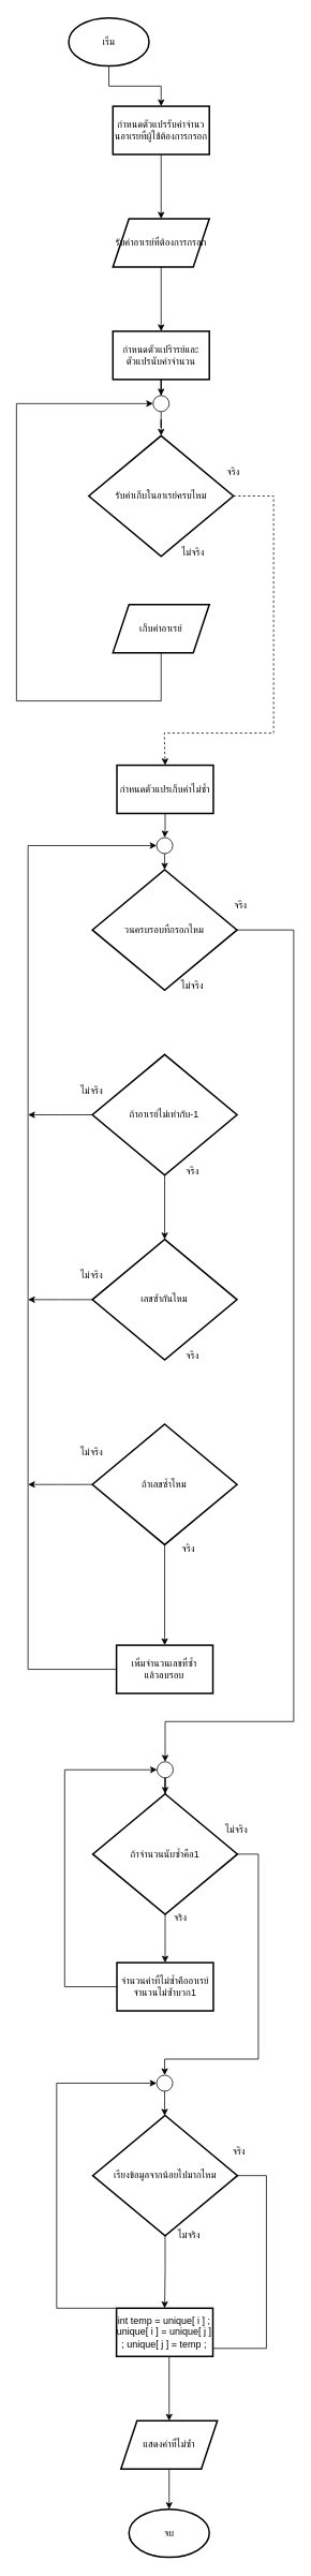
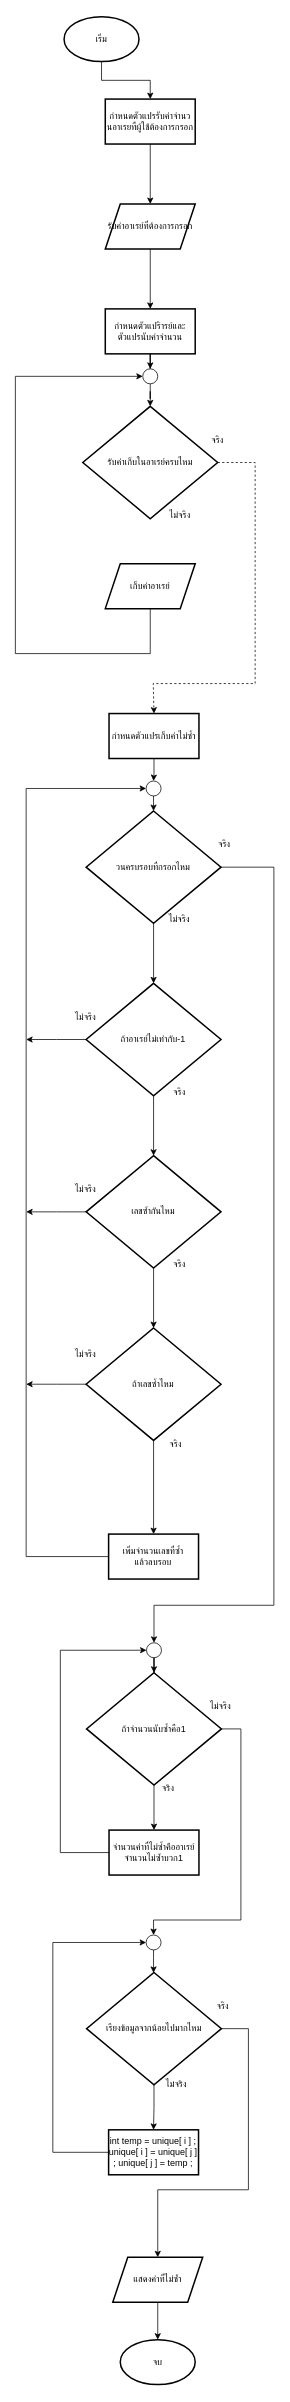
  <mxCell id="0" />
  <mxCell id="1" parent="0" />
  <mxCell id="2" value="" style="edgeStyle=orthogonalEdgeStyle;rounded=0;orthogonalLoop=1;jettySize=auto;html=1;" edge="1" parent="1" source="3" target="5"><mxGeometry relative="1" as="geometry" /></mxCell>
  <mxCell id="3" value="เริ่ม" style="strokeWidth=2;html=1;shape=mxgraph.flowchart.start_1;whiteSpace=wrap;" vertex="1" parent="1"><mxGeometry x="85" y="20" width="100" height="60" as="geometry" /></mxCell>
  <mxCell id="4" value="" style="edgeStyle=orthogonalEdgeStyle;rounded=0;orthogonalLoop=1;jettySize=auto;html=1;" edge="1" parent="1" source="5" target="7"><mxGeometry relative="1" as="geometry" /></mxCell>
  <mxCell id="5" value="กำหนดตัวแปรรับค่าจำนวนอาเรยที่ผู้ใช้ต้องการกรอก" style="whiteSpace=wrap;html=1;strokeWidth=2;" vertex="1" parent="1"><mxGeometry x="140" y="130" width="120" height="60" as="geometry" /></mxCell>
  <mxCell id="6" value="" style="edgeStyle=orthogonalEdgeStyle;rounded=0;orthogonalLoop=1;jettySize=auto;html=1;" edge="1" parent="1" source="7" target="9"><mxGeometry relative="1" as="geometry" /></mxCell>
  <mxCell id="7" value="รับค่าอาเรย์ที่ต้องการกรอก" style="shape=parallelogram;perimeter=parallelogramPerimeter;whiteSpace=wrap;html=1;fixedSize=1;strokeWidth=2;" vertex="1" parent="1"><mxGeometry x="140" y="270" width="120" height="60" as="geometry" /></mxCell>
  <mxCell id="8" value="" style="edgeStyle=orthogonalEdgeStyle;rounded=0;orthogonalLoop=1;jettySize=auto;html=1;" edge="1" parent="1" source="16" target="11"><mxGeometry relative="1" as="geometry" /></mxCell>
  <mxCell id="9" value="กำหนดตัวแปริารย์และตัวแปรนับค่าจำนวน" style="whiteSpace=wrap;html=1;strokeWidth=2;" vertex="1" parent="1"><mxGeometry x="140" y="410" width="120" height="60" as="geometry" /></mxCell>
  <mxCell id="10" style="edgeStyle=orthogonalEdgeStyle;rounded=0;orthogonalLoop=1;jettySize=auto;html=1;entryX=0.5;entryY=0;entryDx=0;entryDy=0;dashed=1;" edge="1" parent="1" source="11" target="43"><mxGeometry relative="1" as="geometry"><mxPoint x="204" y="970" as="targetPoint" /><Array as="points"><mxPoint x="340" y="615" /><mxPoint x="340" y="910" /><mxPoint x="204" y="910" /><mxPoint x="204" y="950" /></Array></mxGeometry></mxCell>
  <mxCell id="11" value="รับค่าเก็บในอาเรย์ครบไหม" style="rhombus;whiteSpace=wrap;html=1;strokeWidth=2;" vertex="1" parent="1"><mxGeometry x="110" y="540" width="180" height="150" as="geometry" /></mxCell>
  <mxCell id="12" value="ไม่จริง" style="text;html=1;align=center;verticalAlign=middle;whiteSpace=wrap;rounded=0;" vertex="1" parent="1"><mxGeometry x="210" y="670" width="60" height="30" as="geometry" /></mxCell>
  <mxCell id="13" style="edgeStyle=orthogonalEdgeStyle;rounded=0;orthogonalLoop=1;jettySize=auto;html=1;entryX=0;entryY=0.5;entryDx=0;entryDy=0;entryPerimeter=0;" edge="1" parent="1" source="14" target="16"><mxGeometry relative="1" as="geometry"><mxPoint x="180" y="500" as="targetPoint" /><Array as="points"><mxPoint x="200" y="870" /><mxPoint x="20" y="870" /><mxPoint x="20" y="500" /></Array></mxGeometry></mxCell>
  <mxCell id="14" value="เก็บค่าอาเรย์" style="shape=parallelogram;perimeter=parallelogramPerimeter;whiteSpace=wrap;html=1;fixedSize=1;strokeWidth=2;" vertex="1" parent="1"><mxGeometry x="140" y="750" width="120" height="60" as="geometry" /></mxCell>
  <mxCell id="15" value="" style="edgeStyle=orthogonalEdgeStyle;rounded=0;orthogonalLoop=1;jettySize=auto;html=1;" edge="1" parent="1" source="9" target="16"><mxGeometry relative="1" as="geometry"><mxPoint x="200" y="470" as="sourcePoint" /><mxPoint x="200" y="540" as="targetPoint" /></mxGeometry></mxCell>
  <mxCell id="16" value="" style="verticalLabelPosition=bottom;verticalAlign=top;html=1;shape=mxgraph.flowchart.on-page_reference;" vertex="1" parent="1"><mxGeometry x="190" y="490" width="20" height="20" as="geometry" /></mxCell>
  <mxCell id="17" value="จริง" style="text;html=1;align=center;verticalAlign=middle;whiteSpace=wrap;rounded=0;" vertex="1" parent="1"><mxGeometry x="260" y="570" width="60" height="30" as="geometry" /></mxCell>
+ <mxCell id="18" value="" style="edgeStyle=orthogonalEdgeStyle;rounded=0;orthogonalLoop=1;jettySize=auto;html=1;" edge="1" parent="1" source="20" target="25"><mxGeometry relative="1" as="geometry" /></mxCell>
  <mxCell id="19" style="edgeStyle=orthogonalEdgeStyle;rounded=0;orthogonalLoop=1;jettySize=auto;html=1;entryX=0.5;entryY=0;entryDx=0;entryDy=0;entryPerimeter=0;" edge="1" parent="1" source="20" target="50"><mxGeometry relative="1" as="geometry"><mxPoint x="204.44" y="2230" as="targetPoint" /><Array as="points"><mxPoint x="365" y="1155" /><mxPoint x="365" y="2140" /><mxPoint x="205" y="2140" /></Array></mxGeometry></mxCell>
  <mxCell id="20" value="วนครบรอบที่กรอกไหม" style="rhombus;whiteSpace=wrap;html=1;strokeWidth=2;" vertex="1" parent="1"><mxGeometry x="114.44" y="1080" width="180" height="150" as="geometry" /></mxCell>
  <mxCell id="21" value="ไม่จริง" style="text;html=1;align=center;verticalAlign=middle;whiteSpace=wrap;rounded=0;" vertex="1" parent="1"><mxGeometry x="209.44" y="1210" width="60" height="30" as="geometry" /></mxCell>
  <mxCell id="22" value="จริง" style="text;html=1;align=center;verticalAlign=middle;whiteSpace=wrap;rounded=0;" vertex="1" parent="1"><mxGeometry x="269.44" y="1110" width="60" height="30" as="geometry" /></mxCell>
  <mxCell id="23" value="" style="edgeStyle=orthogonalEdgeStyle;rounded=0;orthogonalLoop=1;jettySize=auto;html=1;" edge="1" parent="1" source="25" target="29"><mxGeometry relative="1" as="geometry" /></mxCell>
  <mxCell id="24" style="edgeStyle=orthogonalEdgeStyle;rounded=0;orthogonalLoop=1;jettySize=auto;html=1;" edge="1" parent="1" source="25"><mxGeometry relative="1" as="geometry"><mxPoint x="34.44" y="1385" as="targetPoint" /></mxGeometry></mxCell>
  <mxCell id="25" value="ถ้าอาเรย์ไม่เท่ากับ-1" style="rhombus;whiteSpace=wrap;html=1;strokeWidth=2;" vertex="1" parent="1"><mxGeometry x="114.44" y="1310" width="180" height="150" as="geometry" /></mxCell>
  <mxCell id="26" value="จริง" style="text;html=1;align=center;verticalAlign=middle;whiteSpace=wrap;rounded=0;" vertex="1" parent="1"><mxGeometry x="209.44" y="1440" width="60" height="30" as="geometry" /></mxCell>
+ <mxCell id="27" value="" style="edgeStyle=orthogonalEdgeStyle;rounded=0;orthogonalLoop=1;jettySize=auto;html=1;" edge="1" parent="1" source="29" target="33"><mxGeometry relative="1" as="geometry" /></mxCell>
  <mxCell id="28" style="edgeStyle=orthogonalEdgeStyle;rounded=0;orthogonalLoop=1;jettySize=auto;html=1;" edge="1" parent="1" source="29"><mxGeometry relative="1" as="geometry"><mxPoint x="34.44" y="1615" as="targetPoint" /></mxGeometry></mxCell>
  <mxCell id="29" value="เลขซ้ำกันไหม" style="rhombus;whiteSpace=wrap;html=1;strokeWidth=2;" vertex="1" parent="1"><mxGeometry x="114.44" y="1540" width="180" height="150" as="geometry" /></mxCell>
  <mxCell id="30" value="จริง" style="text;html=1;align=center;verticalAlign=middle;whiteSpace=wrap;rounded=0;" vertex="1" parent="1"><mxGeometry x="209.44" y="1670" width="60" height="30" as="geometry" /></mxCell>
  <mxCell id="31" value="" style="edgeStyle=orthogonalEdgeStyle;rounded=0;orthogonalLoop=1;jettySize=auto;html=1;" edge="1" parent="1" source="33" target="35"><mxGeometry relative="1" as="geometry" /></mxCell>
  <mxCell id="32" style="edgeStyle=orthogonalEdgeStyle;rounded=0;orthogonalLoop=1;jettySize=auto;html=1;" edge="1" parent="1" source="33"><mxGeometry relative="1" as="geometry"><mxPoint x="34.44" y="1845" as="targetPoint" /></mxGeometry></mxCell>
  <mxCell id="33" value="ถ้าเลขซ้ำไหม" style="rhombus;whiteSpace=wrap;html=1;strokeWidth=2;" vertex="1" parent="1"><mxGeometry x="114.44" y="1770" width="180" height="150" as="geometry" /></mxCell>
  <mxCell id="34" style="edgeStyle=orthogonalEdgeStyle;rounded=0;orthogonalLoop=1;jettySize=auto;html=1;entryX=0;entryY=0.5;entryDx=0;entryDy=0;entryPerimeter=0;" edge="1" parent="1" source="35" target="37"><mxGeometry relative="1" as="geometry"><mxPoint x="194.44" y="1040" as="targetPoint" /><Array as="points"><mxPoint x="34.44" y="2075" /><mxPoint x="34.44" y="1050" /></Array></mxGeometry></mxCell>
  <mxCell id="35" value="เพิ่มจำนวนเลขที่ซ้ำ&lt;div&gt;แล้วลบรอบ&lt;/div&gt;" style="whiteSpace=wrap;html=1;strokeWidth=2;" vertex="1" parent="1"><mxGeometry x="144.44" y="2045" width="120" height="60" as="geometry" /></mxCell>
  <mxCell id="36" value="จริง" style="text;html=1;align=center;verticalAlign=middle;whiteSpace=wrap;rounded=0;" vertex="1" parent="1"><mxGeometry x="204.44" y="1910" width="60" height="30" as="geometry" /></mxCell>
  <mxCell id="37" value="" style="verticalLabelPosition=bottom;verticalAlign=top;html=1;shape=mxgraph.flowchart.on-page_reference;" vertex="1" parent="1"><mxGeometry x="194.44" y="1040" width="20" height="20" as="geometry" /></mxCell>
  <mxCell id="38" style="edgeStyle=orthogonalEdgeStyle;rounded=0;orthogonalLoop=1;jettySize=auto;html=1;" edge="1" parent="1" source="37"><mxGeometry relative="1" as="geometry"><mxPoint x="204.44" y="1080" as="targetPoint" /></mxGeometry></mxCell>
  <mxCell id="39" value="ไม่จริง" style="text;html=1;align=center;verticalAlign=middle;whiteSpace=wrap;rounded=0;" vertex="1" parent="1"><mxGeometry x="84.44" y="1340" width="60" height="30" as="geometry" /></mxCell>
  <mxCell id="40" value="ไม่จริง" style="text;html=1;align=center;verticalAlign=middle;whiteSpace=wrap;rounded=0;" vertex="1" parent="1"><mxGeometry x="84.44" y="1570" width="60" height="30" as="geometry" /></mxCell>
  <mxCell id="41" value="ไม่จริง" style="text;html=1;align=center;verticalAlign=middle;whiteSpace=wrap;rounded=0;" vertex="1" parent="1"><mxGeometry x="84.44" y="1790" width="60" height="30" as="geometry" /></mxCell>
  <mxCell id="42" value="" style="edgeStyle=orthogonalEdgeStyle;rounded=0;orthogonalLoop=1;jettySize=auto;html=1;" edge="1" parent="1" source="43" target="37"><mxGeometry relative="1" as="geometry" /></mxCell>
  <mxCell id="43" value="กำหนดตัวแปรเก็บค่าไม่ซ้ำ" style="whiteSpace=wrap;html=1;strokeWidth=2;" vertex="1" parent="1"><mxGeometry x="145" y="950" width="120" height="60" as="geometry" /></mxCell>
  <mxCell id="44" value="" style="edgeStyle=orthogonalEdgeStyle;rounded=0;orthogonalLoop=1;jettySize=auto;html=1;" edge="1" parent="1" source="46" target="48"><mxGeometry relative="1" as="geometry" /></mxCell>
  <mxCell id="45" style="edgeStyle=orthogonalEdgeStyle;rounded=0;orthogonalLoop=1;jettySize=auto;html=1;entryX=0.5;entryY=0;entryDx=0;entryDy=0;entryPerimeter=0;" edge="1" parent="1" source="46" target="61"><mxGeometry relative="1" as="geometry"><mxPoint x="205" y="2610" as="targetPoint" /><Array as="points"><mxPoint x="321" y="2305" /><mxPoint x="321" y="2560" /><mxPoint x="204" y="2560" /></Array></mxGeometry></mxCell>
  <mxCell id="46" value="ถ้าจำนวนนับซ้ำคือ1" style="rhombus;whiteSpace=wrap;html=1;strokeWidth=2;" vertex="1" parent="1"><mxGeometry x="115" y="2230" width="180" height="150" as="geometry" /></mxCell>
  <mxCell id="47" style="edgeStyle=orthogonalEdgeStyle;rounded=0;orthogonalLoop=1;jettySize=auto;html=1;entryX=0;entryY=0.5;entryDx=0;entryDy=0;entryPerimeter=0;" edge="1" parent="1" source="48" target="50"><mxGeometry relative="1" as="geometry"><mxPoint x="190" y="2200" as="targetPoint" /><Array as="points"><mxPoint x="80" y="2470" /><mxPoint x="80" y="2200" /></Array></mxGeometry></mxCell>
  <mxCell id="48" value="จำนวนค่าที่ไม่ซ้ำคืออาเรย์ จำนวนไม่ซ้ำบวก1" style="whiteSpace=wrap;html=1;strokeWidth=2;" vertex="1" parent="1"><mxGeometry x="145" y="2440" width="120" height="60" as="geometry" /></mxCell>
  <mxCell id="49" value="" style="edgeStyle=orthogonalEdgeStyle;rounded=0;orthogonalLoop=1;jettySize=auto;html=1;" edge="1" parent="1" source="50" target="46"><mxGeometry relative="1" as="geometry" /></mxCell>
  <mxCell id="50" value="" style="verticalLabelPosition=bottom;verticalAlign=top;html=1;shape=mxgraph.flowchart.on-page_reference;" vertex="1" parent="1"><mxGeometry x="195" y="2190" width="20" height="20" as="geometry" /></mxCell>
  <mxCell id="51" value="จริง" style="text;html=1;align=center;verticalAlign=middle;whiteSpace=wrap;rounded=0;" vertex="1" parent="1"><mxGeometry x="194.44" y="2370" width="60" height="30" as="geometry" /></mxCell>
  <mxCell id="52" value="ไม่จริง" style="text;html=1;align=center;verticalAlign=middle;whiteSpace=wrap;rounded=0;" vertex="1" parent="1"><mxGeometry x="264.44" y="2260" width="60" height="30" as="geometry" /></mxCell>
  <mxCell id="53" value="" style="edgeStyle=orthogonalEdgeStyle;rounded=0;orthogonalLoop=1;jettySize=auto;html=1;" edge="1" parent="1" source="55" target="59"><mxGeometry relative="1" as="geometry" /></mxCell>
  <mxCell id="54" style="edgeStyle=orthogonalEdgeStyle;rounded=0;orthogonalLoop=1;jettySize=auto;html=1;" edge="1" parent="1" source="55"><mxGeometry relative="1" as="geometry"><mxPoint x="210" y="3010" as="targetPoint" /><Array as="points"><mxPoint x="331" y="2705" /><mxPoint x="331" y="2920" /><mxPoint x="210" y="2920" /></Array></mxGeometry></mxCell>
  <mxCell id="55" value="เรียงข้อมูลจากน้อยไปมากไหม" style="rhombus;whiteSpace=wrap;html=1;strokeWidth=2;" vertex="1" parent="1"><mxGeometry x="115" y="2630" width="180" height="150" as="geometry" /></mxCell>
  <mxCell id="56" value="จริง" style="text;html=1;align=center;verticalAlign=middle;whiteSpace=wrap;rounded=0;" vertex="1" parent="1"><mxGeometry x="270" y="2660" width="54.44" height="30" as="geometry" /></mxCell>
  <mxCell id="57" value="ไม่จริง" style="text;html=1;align=center;verticalAlign=middle;whiteSpace=wrap;rounded=0;" vertex="1" parent="1"><mxGeometry x="205" y="2760" width="60" height="40" as="geometry" /></mxCell>
  <mxCell id="58" style="edgeStyle=orthogonalEdgeStyle;rounded=0;orthogonalLoop=1;jettySize=auto;html=1;entryX=0;entryY=0.5;entryDx=0;entryDy=0;entryPerimeter=0;exitX=0;exitY=0.5;exitDx=0;exitDy=0;" edge="1" parent="1" source="59" target="61"><mxGeometry relative="1" as="geometry"><mxPoint x="170" y="2580" as="targetPoint" /><mxPoint x="140" y="2870" as="sourcePoint" /><Array as="points"><mxPoint x="70" y="2870" /><mxPoint x="70" y="2590" /></Array></mxGeometry></mxCell>
- <mxCell id="59" value="int temp = unique[ i ] ; unique[ i ] = unique[ j ] ; unique[ j ] = temp ;" style="whiteSpace=wrap;html=1;strokeWidth=2;" vertex="1" parent="1"><mxGeometry x="144.44" y="2870" width="120" height="60" as="geometry" /></mxCell>
+ <mxCell id="59" value="int temp = unique[ i ] ; unique[ i ] = unique[ j ] ; unique[ j ] = temp ;" style="whiteSpace=wrap;html=1;strokeWidth=2;" vertex="1" parent="1"><mxGeometry x="144.44" y="2840" width="120" height="60" as="geometry" /></mxCell>
  <mxCell id="60" value="" style="edgeStyle=orthogonalEdgeStyle;rounded=0;orthogonalLoop=1;jettySize=auto;html=1;" edge="1" parent="1" source="61" target="55"><mxGeometry relative="1" as="geometry"><Array as="points"><mxPoint x="204" y="2610" /><mxPoint x="205" y="2610" /></Array></mxGeometry></mxCell>
  <mxCell id="61" value="" style="verticalLabelPosition=bottom;verticalAlign=top;html=1;shape=mxgraph.flowchart.on-page_reference;" vertex="1" parent="1"><mxGeometry x="194.44" y="2580" width="20" height="20" as="geometry" /></mxCell>
  <mxCell id="62" value="" style="edgeStyle=orthogonalEdgeStyle;rounded=0;orthogonalLoop=1;jettySize=auto;html=1;" edge="1" parent="1" source="63" target="64"><mxGeometry relative="1" as="geometry" /></mxCell>
  <mxCell id="63" value="แสดงค่าที่ไม่ซ้ำ" style="shape=parallelogram;perimeter=parallelogramPerimeter;whiteSpace=wrap;html=1;fixedSize=1;strokeWidth=2;" vertex="1" parent="1"><mxGeometry x="150" y="3010" width="120" height="60" as="geometry" /></mxCell>
  <mxCell id="64" value="จบ" style="strokeWidth=2;html=1;shape=mxgraph.flowchart.start_1;whiteSpace=wrap;" vertex="1" parent="1"><mxGeometry x="160" y="3120" width="100" height="60" as="geometry" /></mxCell>
